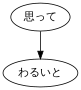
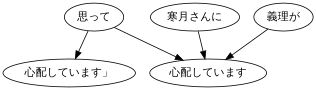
  digraph {
    fontname="Noto Serif"
    node [fontname="Noto Serif"]
    edge [fontname="Noto Serif"]
-   n3 [label="わるいと"]
+   n1 [label="心配しています」"]
+   n2 [label="寒月さんに"]
+   n3 [label="心配しています"]
+   n4 [label="義理が"]
    n5 [label="思って"]
+   n2 -> n3
+   n4 -> n3
+   n5 -> n1
    n5 -> n3
  }
